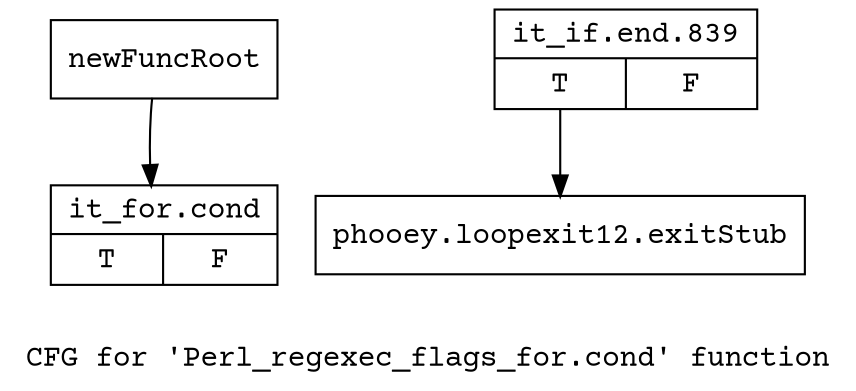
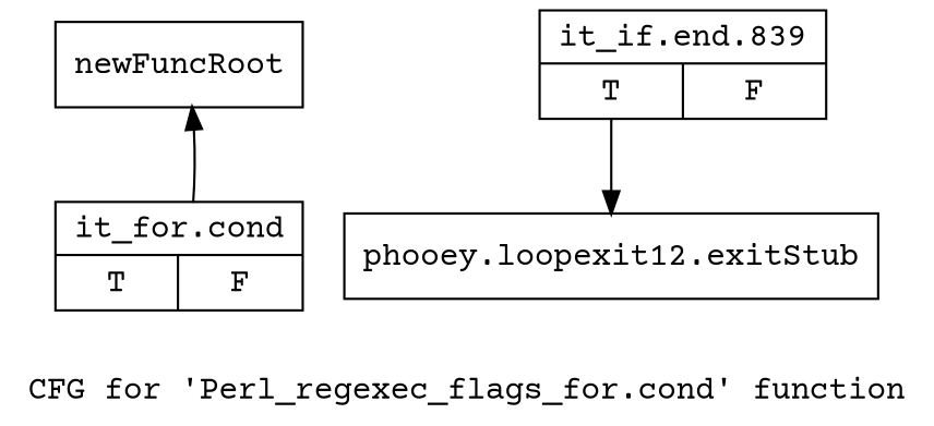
  digraph {
    fontname="Courier Prime"
    label="CFG for 'Perl_regexec_flags_for.cond' function"
    node [fontname="Courier Prime" shape=record]
    edge [fontname="Courier Prime" style=solid]
    n1 [label="{newFuncRoot}"]
    n2 [label="{it_for.cond|{<s0>T|<s1>F}}"]
    n3 [label="{it_if.end.839|{<s0>T|<s1>F}}"]
    n4 [label="{phooey.loopexit12.exitStub}"]
-   n1 -> n2
+   n2 -> n1
    n3 -> n4 [tailport=s0]
  }
